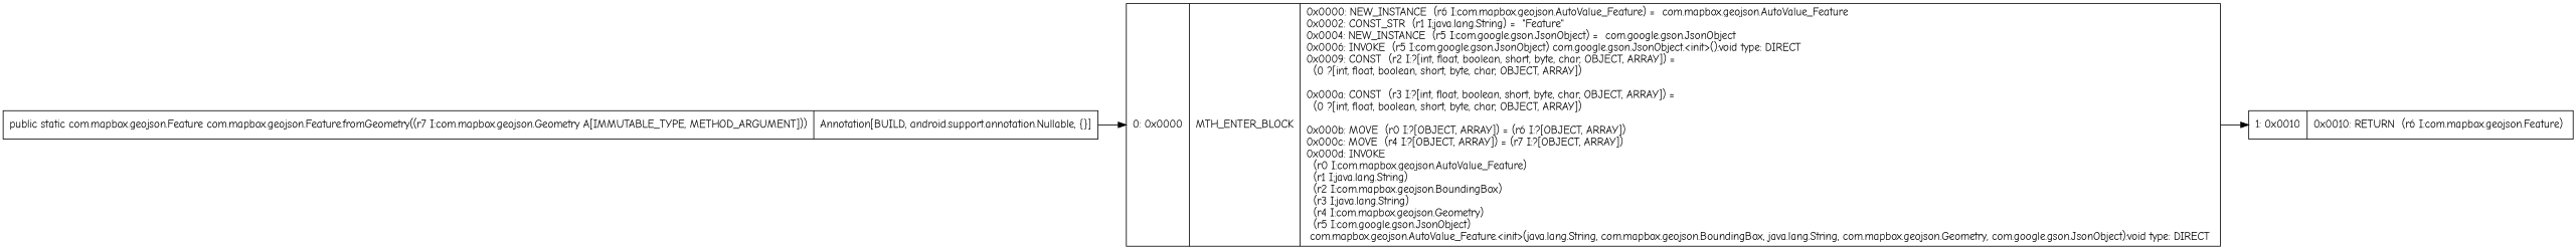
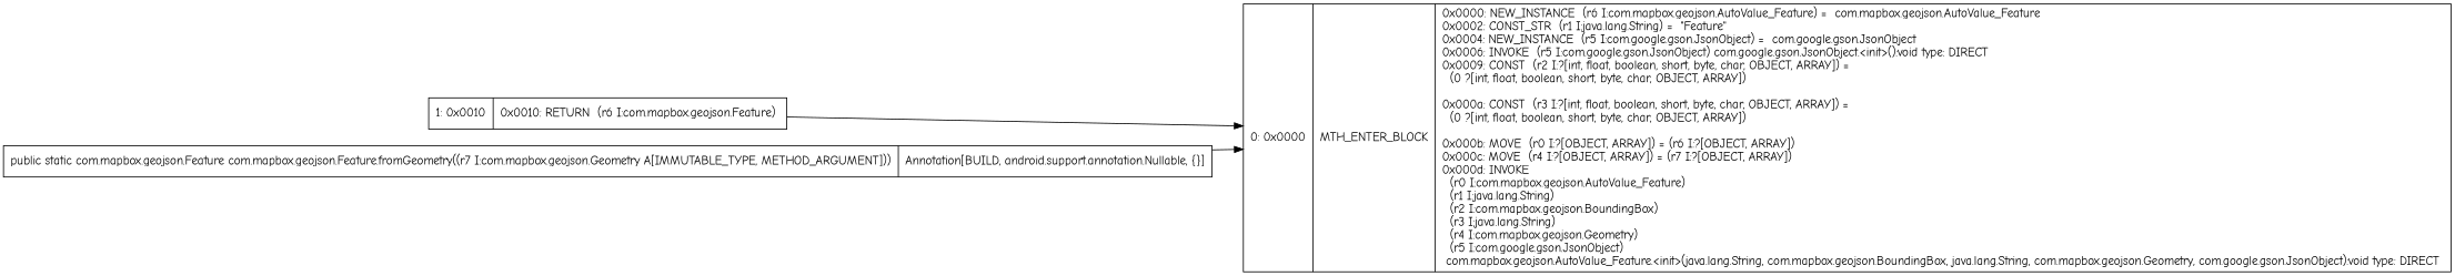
  digraph {
    rankdir=LR
    fontname="Comic Neue"
    node [shape=record fontname="Comic Neue"]
    edge [fontname="Comic Neue"]
    n1 [label="{0\:\ 0x0000|MTH_ENTER_BLOCK\l|0x0000: NEW_INSTANCE  (r6 I:com.mapbox.geojson.AutoValue_Feature) =  com.mapbox.geojson.AutoValue_Feature \l0x0002: CONST_STR  (r1 I:java.lang.String) =  \"Feature\" \l0x0004: NEW_INSTANCE  (r5 I:com.google.gson.JsonObject) =  com.google.gson.JsonObject \l0x0006: INVOKE  (r5 I:com.google.gson.JsonObject) com.google.gson.JsonObject.\<init\>():void type: DIRECT \l0x0009: CONST  (r2 I:?[int, float, boolean, short, byte, char, OBJECT, ARRAY]) = \l  (0 ?[int, float, boolean, short, byte, char, OBJECT, ARRAY])\l \l0x000a: CONST  (r3 I:?[int, float, boolean, short, byte, char, OBJECT, ARRAY]) = \l  (0 ?[int, float, boolean, short, byte, char, OBJECT, ARRAY])\l \l0x000b: MOVE  (r0 I:?[OBJECT, ARRAY]) = (r6 I:?[OBJECT, ARRAY]) \l0x000c: MOVE  (r4 I:?[OBJECT, ARRAY]) = (r7 I:?[OBJECT, ARRAY]) \l0x000d: INVOKE  \l  (r0 I:com.mapbox.geojson.AutoValue_Feature)\l  (r1 I:java.lang.String)\l  (r2 I:com.mapbox.geojson.BoundingBox)\l  (r3 I:java.lang.String)\l  (r4 I:com.mapbox.geojson.Geometry)\l  (r5 I:com.google.gson.JsonObject)\l com.mapbox.geojson.AutoValue_Feature.\<init\>(java.lang.String, com.mapbox.geojson.BoundingBox, java.lang.String, com.mapbox.geojson.Geometry, com.google.gson.JsonObject):void type: DIRECT \l}"]
    n2 [label="{1\:\ 0x0010|0x0010: RETURN  (r6 I:com.mapbox.geojson.Feature) \l}"]
    n3 [label="{public static com.mapbox.geojson.Feature com.mapbox.geojson.Feature.fromGeometry((r7 I:com.mapbox.geojson.Geometry A[IMMUTABLE_TYPE, METHOD_ARGUMENT]))  | Annotation[BUILD, android.support.annotation.Nullable, \{\}]\l}"]
-   n1 -> n2
+   n2 -> n1
    n3 -> n1
  }
